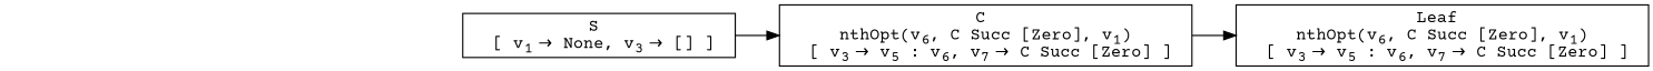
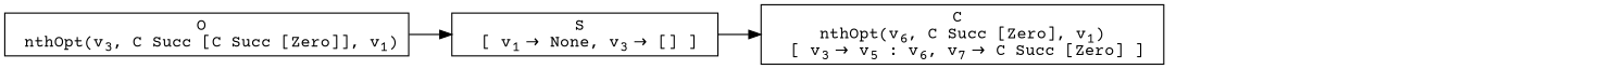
  digraph {
    fontname="Courier Prime"
    rankdir=LR
    node [fillcolor=white fontname="Courier Prime" shape=box style=filled]
    edge [fontname="Courier Prime"]
+   n1 [label=<O <BR/> nthOpt(v<SUB>3</SUB>, C Succ [C Succ [Zero]], v<SUB>1</SUB>)>]
    n2 [label=<S <BR/>  [ v<SUB>1</SUB> &rarr; None, v<SUB>3</SUB> &rarr; [] ] >]
    n3 [label=<C <BR/> nthOpt(v<SUB>6</SUB>, C Succ [Zero], v<SUB>1</SUB>) <BR/>  [ v<SUB>3</SUB> &rarr; v<SUB>5</SUB> : v<SUB>6</SUB>, v<SUB>7</SUB> &rarr; C Succ [Zero] ] >]
-   n4 [label=<Leaf <BR/> nthOpt(v<SUB>6</SUB>, C Succ [Zero], v<SUB>1</SUB>) <BR/>  [ v<SUB>3</SUB> &rarr; v<SUB>5</SUB> : v<SUB>6</SUB>, v<SUB>7</SUB> &rarr; C Succ [Zero] ] >]
+   n1 -> n2
    n2 -> n3
-   n3 -> n4
  }
